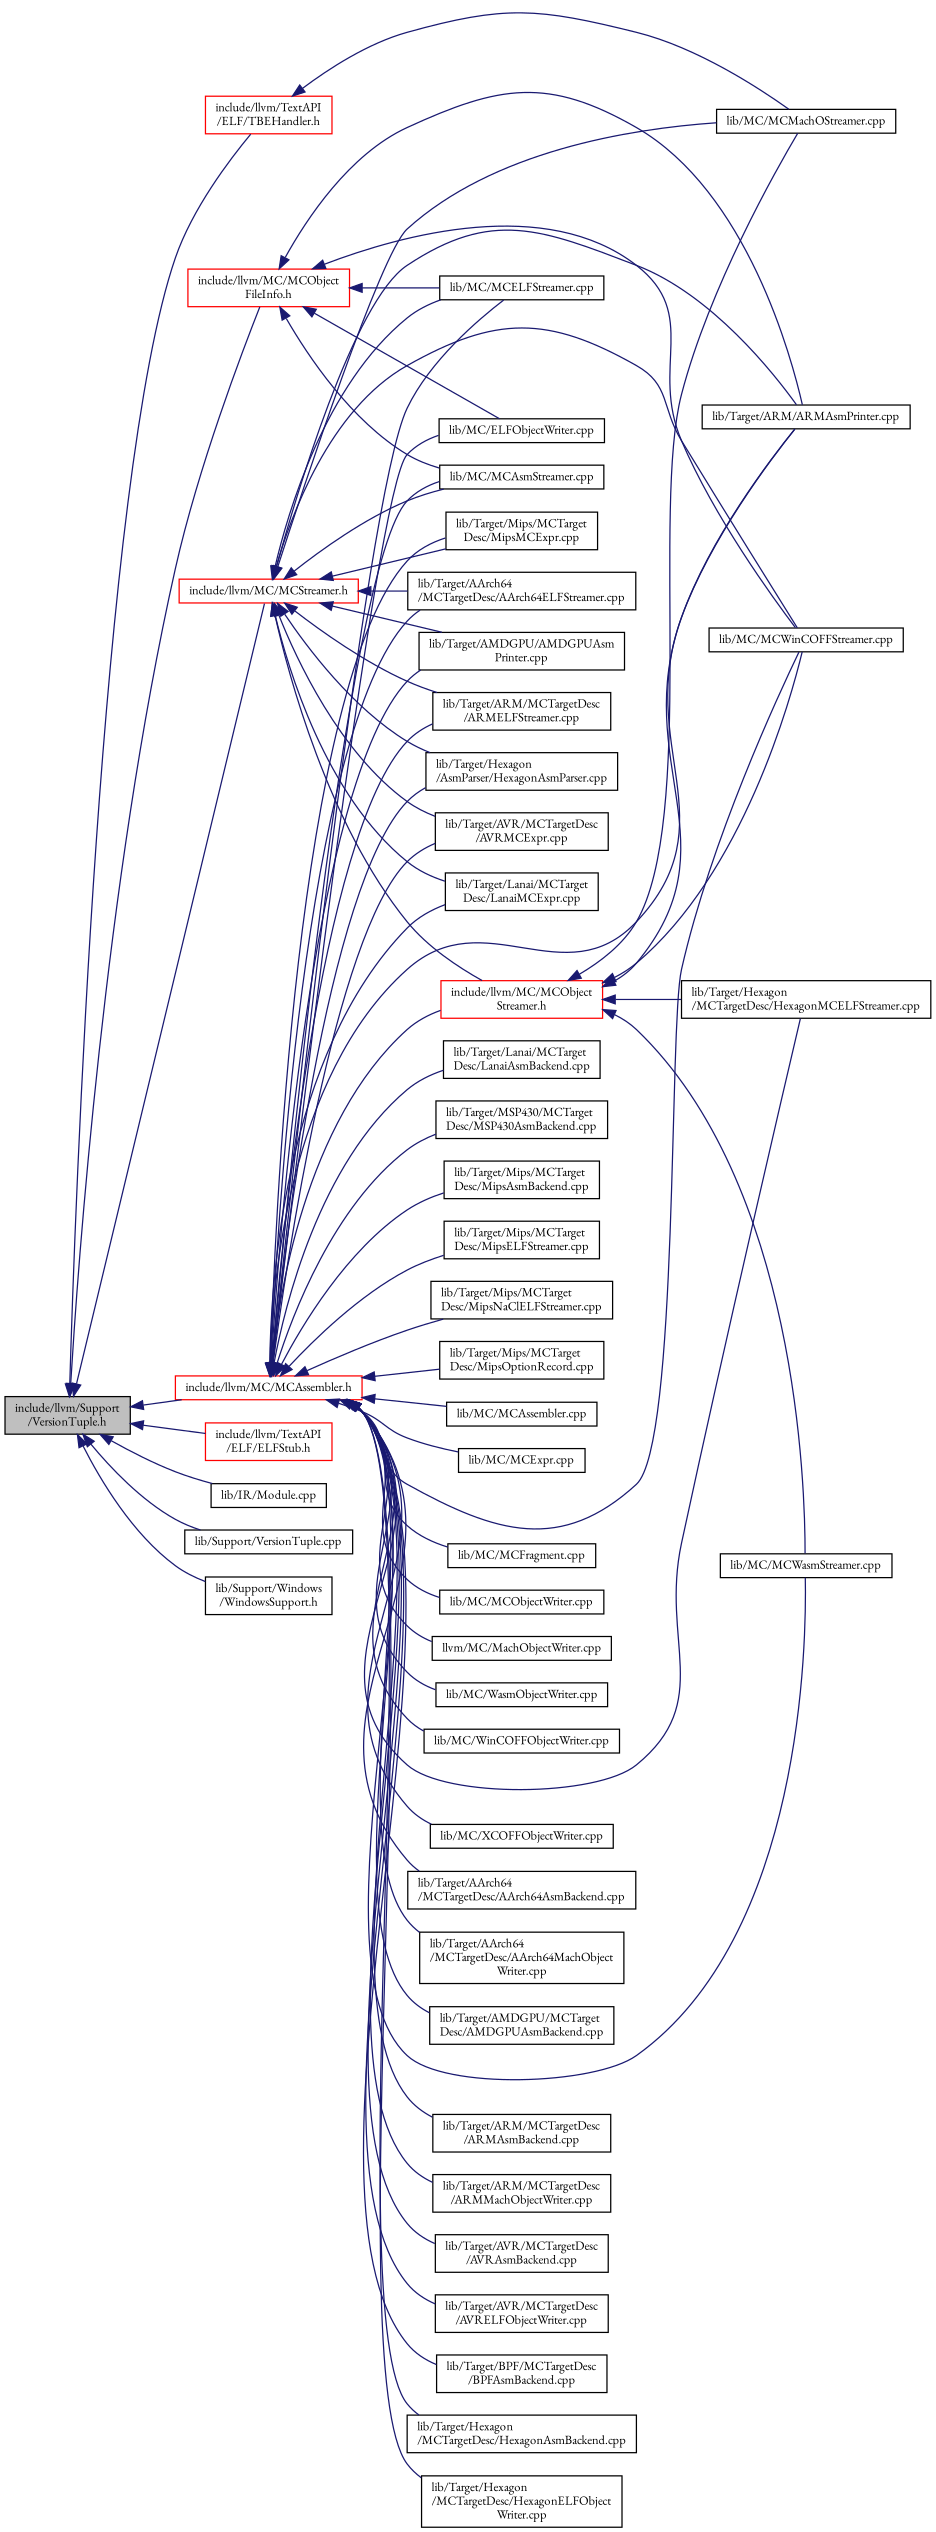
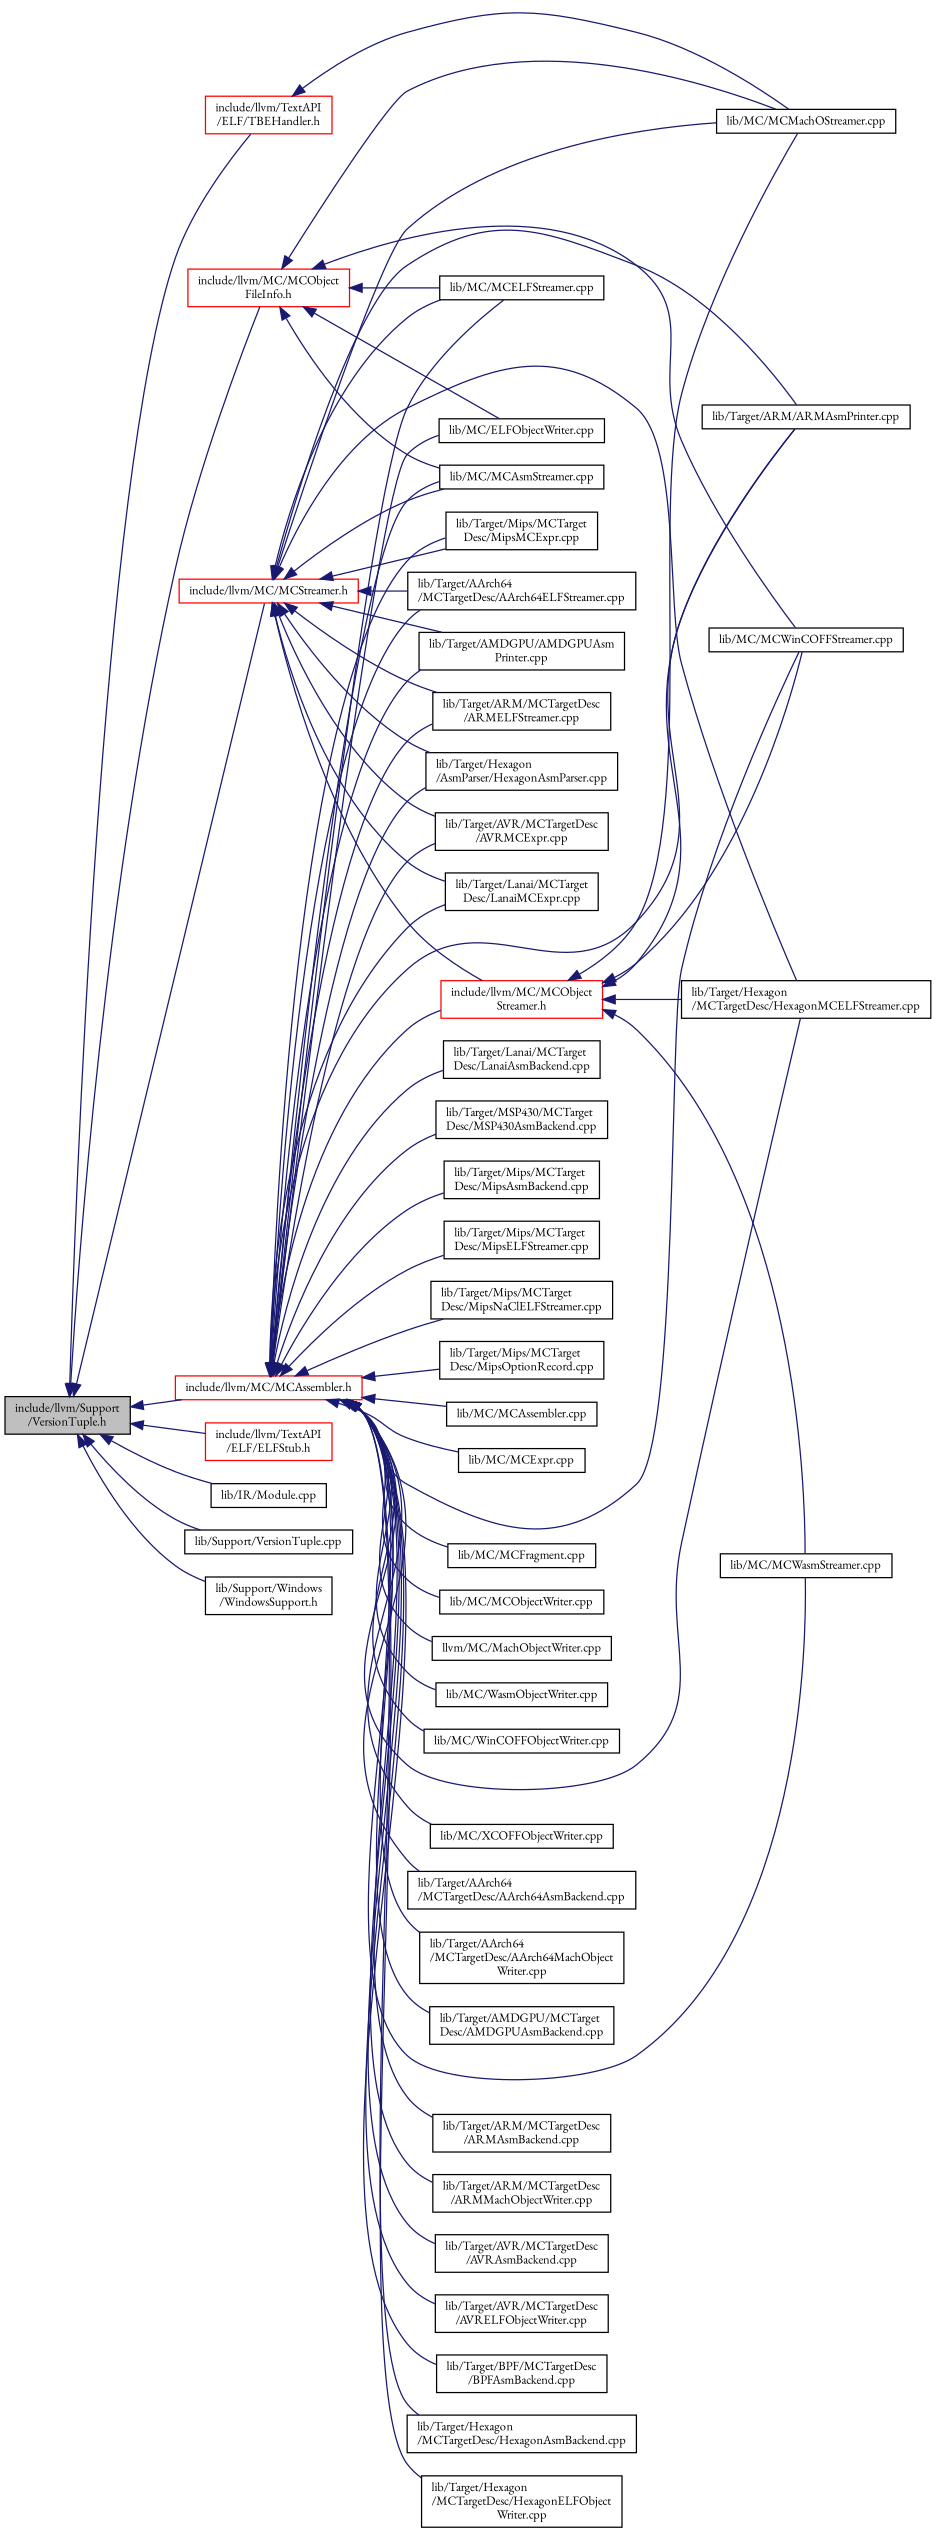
  digraph {
    fontname="EB Garamond"
    rankdir=LR
    node [color=black fontname="EB Garamond" fontsize=10 shape=box]
    edge [color=midnightblue dir=back fontname="EB Garamond" fontsize=10 labelfontname=Helvetica labelfontsize=10 style=solid]
    n1 [fillcolor=grey75 fontcolor=black height=0.2 label="include/llvm/Support\l/VersionTuple.h" style=filled width=0.4]
    n2 [color=red height=0.2 label="include/llvm/MC/MCAssembler.h" width=0.4]
    n3 [color=red height=0.2 label="include/llvm/MC/MCObject\lFileInfo.h" width=0.4]
    n4 [color=red height=0.2 label="include/llvm/MC/MCStreamer.h" width=0.4]
    n5 [color=red height=0.2 label="include/llvm/TextAPI\l/ELF/ELFStub.h" width=0.4]
    n6 [color=red height=0.2 label="include/llvm/TextAPI\l/ELF/TBEHandler.h" width=0.4]
    n7 [height=0.2 label="lib/IR/Module.cpp" width=0.4]
    n8 [height=0.2 label="lib/Support/VersionTuple.cpp" width=0.4]
    n9 [height=0.2 label="lib/Support/Windows\l/WindowsSupport.h" width=0.4]
    n10 [color=red height=0.2 label="include/llvm/MC/MCObject\lStreamer.h" width=0.4]
    n11 [height=0.2 label="lib/MC/MCWasmStreamer.cpp" width=0.4]
    n12 [height=0.2 label="lib/MC/MCWinCOFFStreamer.cpp" width=0.4]
    n13 [height=0.2 label="lib/Target/ARM/ARMAsmPrinter.cpp" width=0.4]
    n14 [height=0.2 label="lib/Target/Hexagon\l/MCTargetDesc/HexagonMCELFStreamer.cpp" width=0.4]
    n15 [height=0.2 label="lib/MC/ELFObjectWriter.cpp" width=0.4]
    n16 [height=0.2 label="lib/MC/MCAsmStreamer.cpp" width=0.4]
    n17 [height=0.2 label="lib/MC/MCAssembler.cpp" width=0.4]
    n18 [height=0.2 label="lib/MC/MCELFStreamer.cpp" width=0.4]
    n19 [height=0.2 label="lib/MC/MCExpr.cpp" width=0.4]
    n20 [height=0.2 label="lib/MC/MCFragment.cpp" width=0.4]
    n21 [height=0.2 label="lib/MC/MCObjectWriter.cpp" width=0.4]
    n22 [height=0.2 label="llvm/MC/MachObjectWriter.cpp" width=0.4]
    n23 [height=0.2 label="lib/MC/WasmObjectWriter.cpp" width=0.4]
    n24 [height=0.2 label="lib/MC/WinCOFFObjectWriter.cpp" width=0.4]
    n25 [height=0.2 label="lib/MC/XCOFFObjectWriter.cpp" width=0.4]
    n26 [height=0.2 label="lib/Target/AArch64\l/MCTargetDesc/AArch64AsmBackend.cpp" width=0.4]
    n27 [height=0.2 label="lib/Target/AArch64\l/MCTargetDesc/AArch64ELFStreamer.cpp" width=0.4]
    n28 [height=0.2 label="lib/Target/AArch64\l/MCTargetDesc/AArch64MachObject\lWriter.cpp" width=0.4]
    n29 [height=0.2 label="lib/Target/AMDGPU/AMDGPUAsm\lPrinter.cpp" width=0.4]
    n30 [height=0.2 label="lib/Target/AMDGPU/MCTarget\lDesc/AMDGPUAsmBackend.cpp" width=0.4]
    n31 [height=0.2 label="lib/Target/ARM/MCTargetDesc\l/ARMAsmBackend.cpp" width=0.4]
    n32 [height=0.2 label="lib/Target/ARM/MCTargetDesc\l/ARMELFStreamer.cpp" width=0.4]
    n33 [height=0.2 label="lib/Target/ARM/MCTargetDesc\l/ARMMachObjectWriter.cpp" width=0.4]
    n34 [height=0.2 label="lib/Target/AVR/MCTargetDesc\l/AVRAsmBackend.cpp" width=0.4]
    n35 [height=0.2 label="lib/Target/AVR/MCTargetDesc\l/AVRELFObjectWriter.cpp" width=0.4]
    n36 [height=0.2 label="lib/Target/AVR/MCTargetDesc\l/AVRMCExpr.cpp" width=0.4]
    n37 [height=0.2 label="lib/Target/BPF/MCTargetDesc\l/BPFAsmBackend.cpp" width=0.4]
    n38 [height=0.2 label="lib/Target/Hexagon\l/AsmParser/HexagonAsmParser.cpp" width=0.4]
    n39 [height=0.2 label="lib/Target/Hexagon\l/MCTargetDesc/HexagonAsmBackend.cpp" width=0.4]
    n40 [height=0.2 label="lib/Target/Hexagon\l/MCTargetDesc/HexagonELFObject\lWriter.cpp" width=0.4]
    n41 [height=0.2 label="lib/Target/Lanai/MCTarget\lDesc/LanaiAsmBackend.cpp" width=0.4]
    n42 [height=0.2 label="lib/Target/Lanai/MCTarget\lDesc/LanaiMCExpr.cpp" width=0.4]
    n43 [height=0.2 label="lib/Target/MSP430/MCTarget\lDesc/MSP430AsmBackend.cpp" width=0.4]
    n44 [height=0.2 label="lib/Target/Mips/MCTarget\lDesc/MipsAsmBackend.cpp" width=0.4]
    n45 [height=0.2 label="lib/Target/Mips/MCTarget\lDesc/MipsELFStreamer.cpp" width=0.4]
    n46 [height=0.2 label="lib/Target/Mips/MCTarget\lDesc/MipsMCExpr.cpp" width=0.4]
    n47 [height=0.2 label="lib/Target/Mips/MCTarget\lDesc/MipsNaClELFStreamer.cpp" width=0.4]
    n48 [height=0.2 label="lib/Target/Mips/MCTarget\lDesc/MipsOptionRecord.cpp" width=0.4]
    n49 [height=0.2 label="lib/MC/MCMachOStreamer.cpp" width=0.4]
    n1 -> n2
    n1 -> n3
    n1 -> n4
    n1 -> n5
    n1 -> n6
    n1 -> n7
    n1 -> n8
    n1 -> n9
    n2 -> n10
    n2 -> n11
    n2 -> n12
    n2 -> n13
    n2 -> n14
    n2 -> n15
    n2 -> n16
    n2 -> n17
    n2 -> n18
    n2 -> n19
    n2 -> n20
    n2 -> n21
    n2 -> n22
    n2 -> n23
    n2 -> n24
    n2 -> n25
    n2 -> n26
    n2 -> n27
    n2 -> n28
    n2 -> n29
    n2 -> n30
    n2 -> n31
    n2 -> n32
    n2 -> n33
    n2 -> n34
    n2 -> n35
    n2 -> n36
    n2 -> n37
    n2 -> n38
    n2 -> n39
    n2 -> n40
    n2 -> n41
    n2 -> n42
    n2 -> n43
    n2 -> n44
    n2 -> n45
    n2 -> n46
    n2 -> n47
    n2 -> n48
    n3 -> n12
    n3 -> n15
    n3 -> n16
    n3 -> n18
-   n3 -> n13
+   n3 -> n49
    n4 -> n10
    n4 -> n13
-   n4 -> n12
+   n4 -> n14
    n4 -> n16
    n4 -> n18
    n4 -> n27
    n4 -> n29
    n4 -> n32
    n4 -> n36
    n4 -> n38
    n4 -> n42
    n4 -> n46
    n4 -> n49
    n6 -> n49
    n10 -> n11
    n10 -> n12
    n10 -> n13
    n10 -> n14
    n10 -> n49
  }
